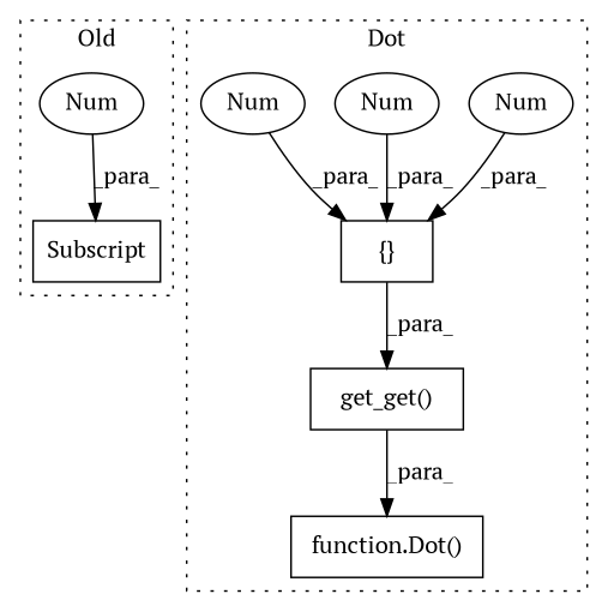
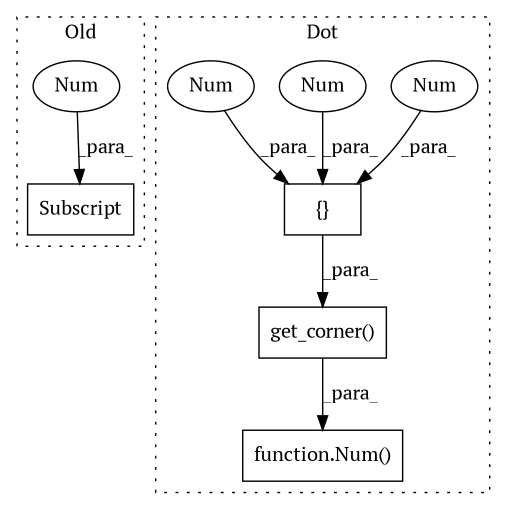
  digraph {
    fontname="PT Serif"
    node [a=76 fontname="PT Serif" l=1 shape=box]
    edge [fontname="PT Serif"]
    n1 [a=63 l="21,0" label=Subscript s="3523,0"]
    n2 [label=Num s=3542 shape=ellipse]
-   n3 [a=75 l="26,1" label="get_get()" s="1639,1675"]
+   n3 [a=75 l="26,1" label="get_corner()" s="1639,1675"]
    n4 [a=59 l="1,0" label="{}" s="1665,1674"]
-   n5 [a=75 l="4,1" label="function.Dot()" s="1635,1676"]
+   n5 [a=75 l="4,1" label="function.Num()" s="1635,1676"]
    n6 [label=Num s=1666 shape=ellipse]
    n7 [label=Num s=1673 shape=ellipse]
    n8 [l=2 label=Num s=1669 shape=ellipse]
    subgraph cluster_1 {
      label=Old
      style=dotted
      n1
      n2
    }
    subgraph cluster_2 {
      label=Dot
      style=dotted
      n3
      n4
      n5
      n6
      n7
      n8
    }
    n2 -> n1 [label=_para_]
    n3 -> n5 [label=_para_]
    n4 -> n3 [label=_para_]
    n6 -> n4 [label=_para_]
    n7 -> n4 [label=_para_]
    n8 -> n4 [label=_para_]
  }
